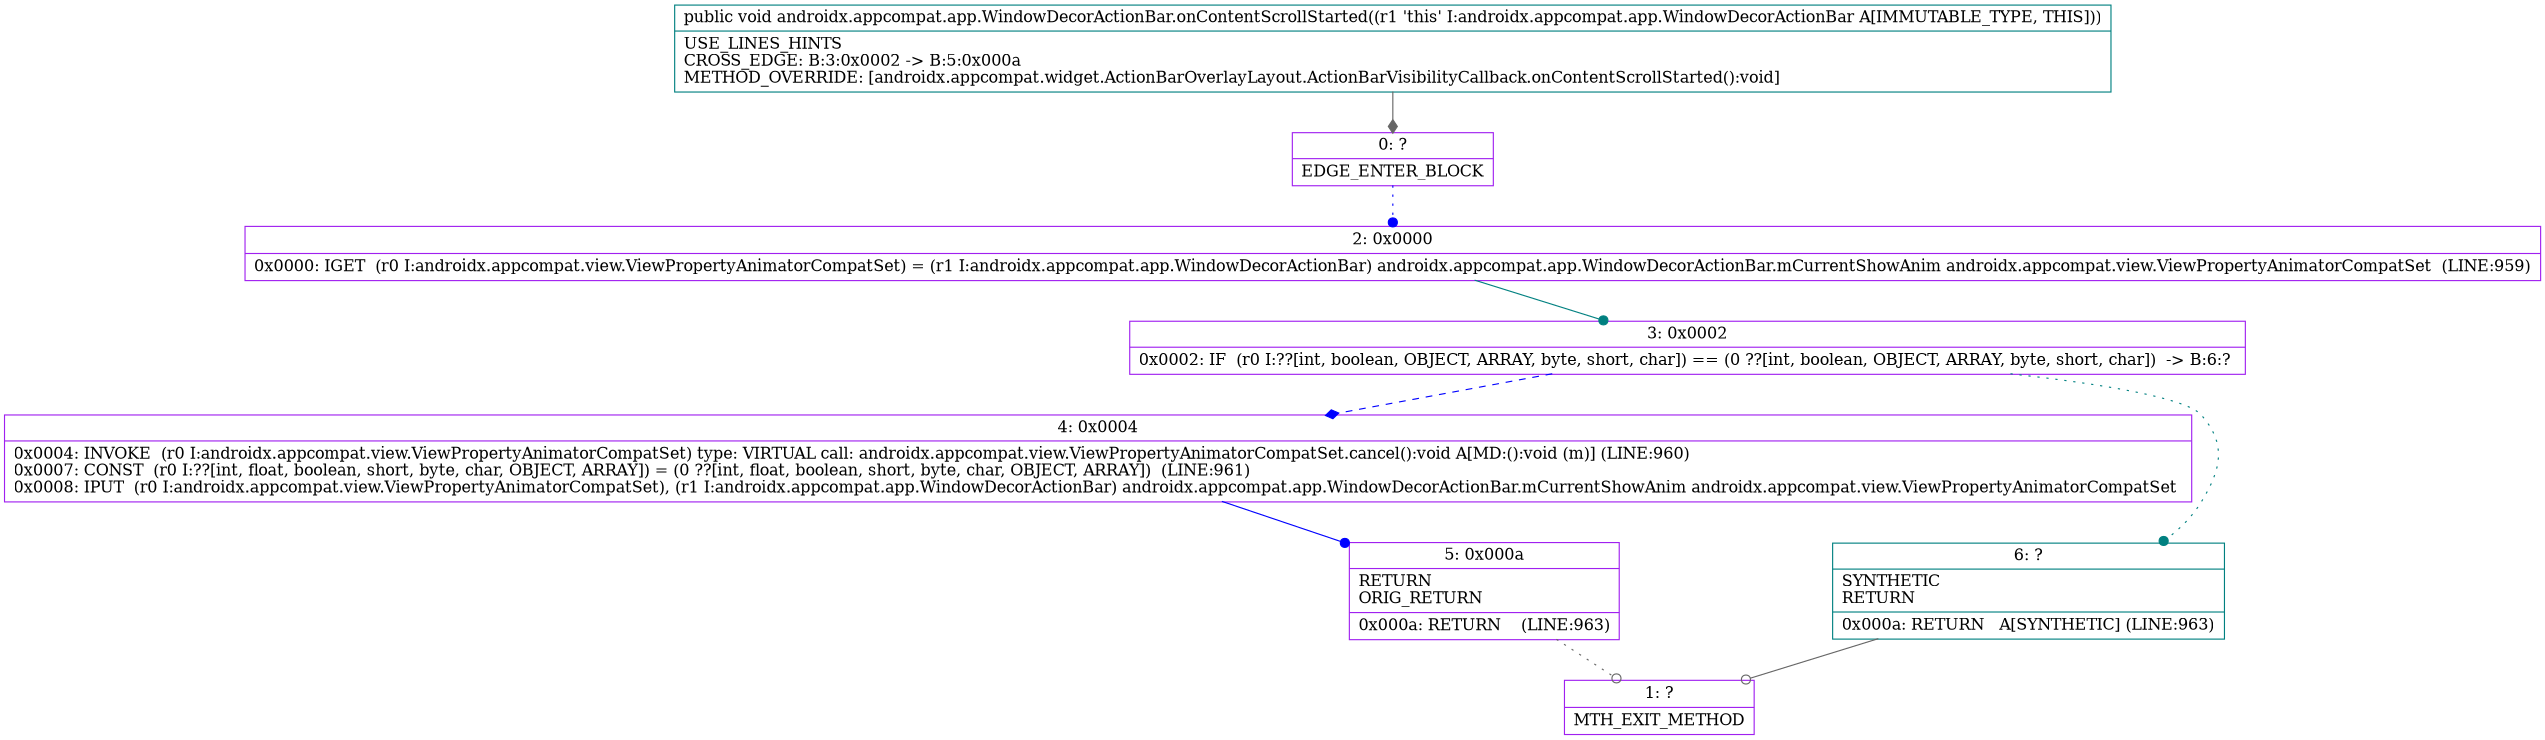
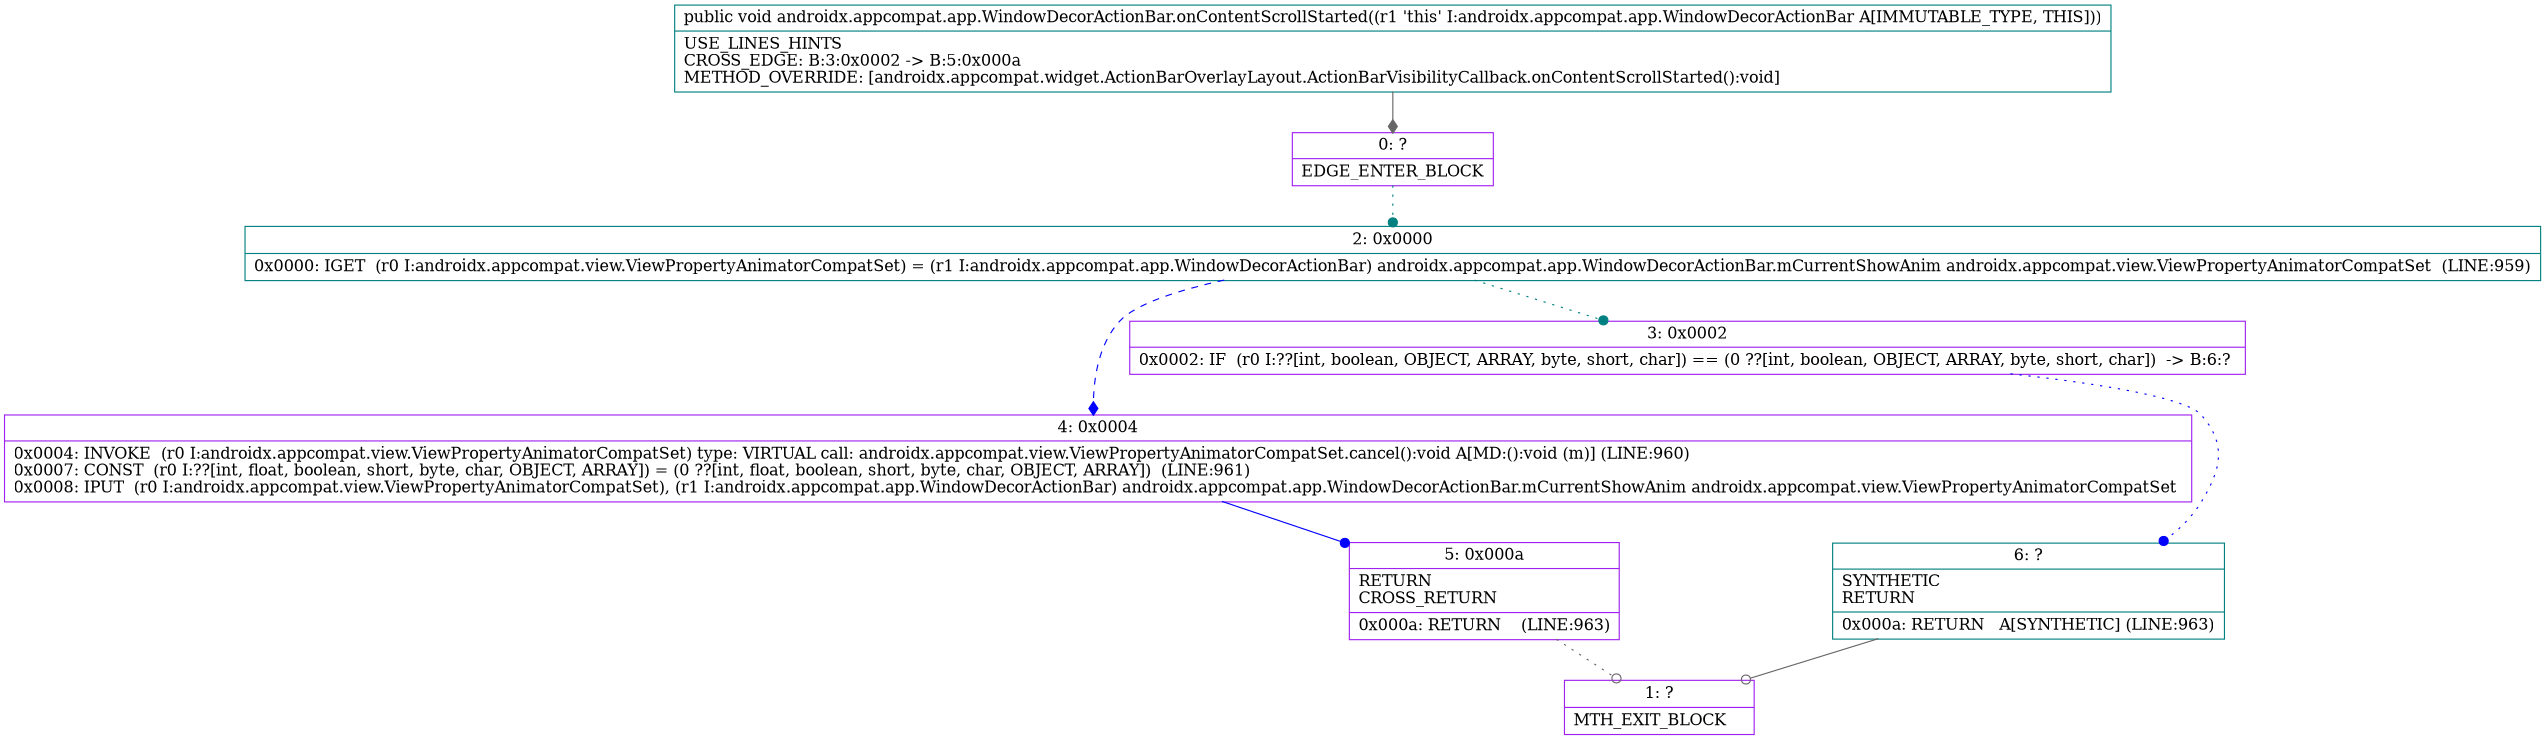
  digraph {
    node [color=purple shape=record]
    edge [arrowhead=dot color=blue style=dotted]
    n1 [label="{0\:\ ?|EDGE_ENTER_BLOCK\l}"]
-   n2 [label="{2\:\ 0x0000|0x0000: IGET  (r0 I:androidx.appcompat.view.ViewPropertyAnimatorCompatSet) = (r1 I:androidx.appcompat.app.WindowDecorActionBar) androidx.appcompat.app.WindowDecorActionBar.mCurrentShowAnim androidx.appcompat.view.ViewPropertyAnimatorCompatSet  (LINE:959)\l}"]
+   n2 [color=teal label="{2\:\ 0x0000|0x0000: IGET  (r0 I:androidx.appcompat.view.ViewPropertyAnimatorCompatSet) = (r1 I:androidx.appcompat.app.WindowDecorActionBar) androidx.appcompat.app.WindowDecorActionBar.mCurrentShowAnim androidx.appcompat.view.ViewPropertyAnimatorCompatSet  (LINE:959)\l}"]
    n3 [label="{3\:\ 0x0002|0x0002: IF  (r0 I:??[int, boolean, OBJECT, ARRAY, byte, short, char]) == (0 ??[int, boolean, OBJECT, ARRAY, byte, short, char])  \-\> B:6:? \l}"]
    n4 [label="{4\:\ 0x0004|0x0004: INVOKE  (r0 I:androidx.appcompat.view.ViewPropertyAnimatorCompatSet) type: VIRTUAL call: androidx.appcompat.view.ViewPropertyAnimatorCompatSet.cancel():void A[MD:():void (m)] (LINE:960)\l0x0007: CONST  (r0 I:??[int, float, boolean, short, byte, char, OBJECT, ARRAY]) = (0 ??[int, float, boolean, short, byte, char, OBJECT, ARRAY])  (LINE:961)\l0x0008: IPUT  (r0 I:androidx.appcompat.view.ViewPropertyAnimatorCompatSet), (r1 I:androidx.appcompat.app.WindowDecorActionBar) androidx.appcompat.app.WindowDecorActionBar.mCurrentShowAnim androidx.appcompat.view.ViewPropertyAnimatorCompatSet \l}"]
    n5 [color=teal label="{6\:\ ?|SYNTHETIC\lRETURN\l|0x000a: RETURN   A[SYNTHETIC] (LINE:963)\l}"]
-   n6 [label="{5\:\ 0x000a|RETURN\lORIG_RETURN\l|0x000a: RETURN    (LINE:963)\l}"]
-   n7 [label="{1\:\ ?|MTH_EXIT_METHOD\l}"]
+   n6 [label="{5\:\ 0x000a|RETURN\lCROSS_RETURN\l|0x000a: RETURN    (LINE:963)\l}"]
+   n7 [label="{1\:\ ?|MTH_EXIT_BLOCK\l}"]
    n8 [color=teal label="{public void androidx.appcompat.app.WindowDecorActionBar.onContentScrollStarted((r1 'this' I:androidx.appcompat.app.WindowDecorActionBar A[IMMUTABLE_TYPE, THIS]))  | USE_LINES_HINTS\lCROSS_EDGE: B:3:0x0002 \-\> B:5:0x000a\lMETHOD_OVERRIDE: [androidx.appcompat.widget.ActionBarOverlayLayout.ActionBarVisibilityCallback.onContentScrollStarted():void]\l}"]
-   n1 -> n2
-   n2 -> n3 [color=teal style=solid]
-   n3 -> n4 [arrowhead=diamond style=dashed]
-   n3 -> n5 [color=teal]
+   n1 -> n2 [color=teal]
+   n2 -> n3 [color=teal]
+   n2 -> n4 [arrowhead=diamond style=dashed]
+   n3 -> n5
    n4 -> n6 [style=solid]
    n5 -> n7 [arrowhead=odot color=gray40 style=solid]
    n6 -> n7 [arrowhead=odot color=gray40]
    n8 -> n1 [arrowhead=diamond color=gray40 style=solid]
  }
